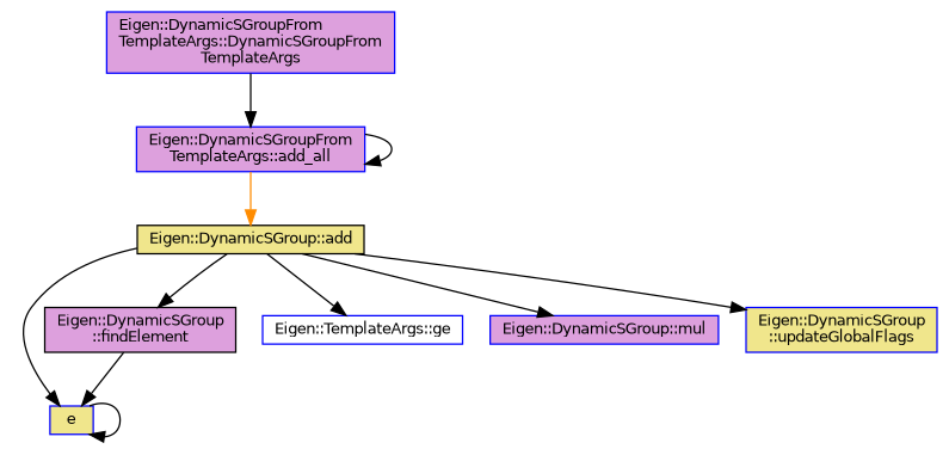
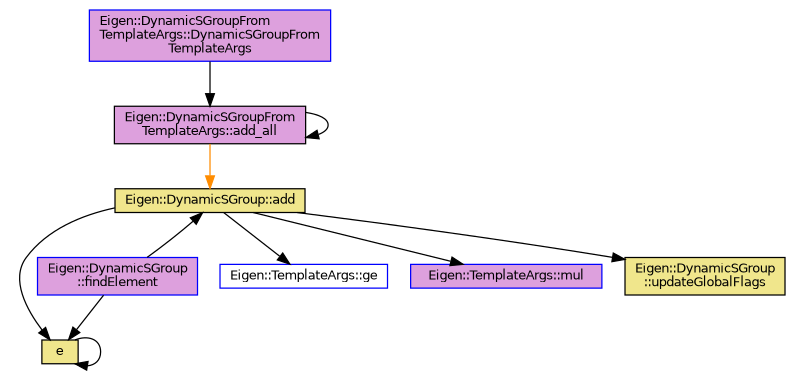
  digraph {
    rankdir=TB
    node [color=blue fillcolor=plum fontname=Helvetica fontsize=10 shape=box style=filled]
    edge [color=black fontname=Helvetica fontsize=10 labelfontname=Helvetica labelfontsize=10 style=solid]
    n1 [fontcolor=black height=0.2 label="Eigen::DynamicSGroupFrom\lTemplateArgs::DynamicSGroupFrom\lTemplateArgs" width=0.4]
-   n2 [height=0.2 label="Eigen::DynamicSGroupFrom\lTemplateArgs::add_all" width=0.4]
+   n2 [color=black height=0.2 label="Eigen::DynamicSGroupFrom\lTemplateArgs::add_all" width=0.4]
    n3 [color=black fillcolor=khaki height=0.2 label="Eigen::DynamicSGroup::add" width=0.4]
-   n4 [fillcolor=khaki height=0.2 label=e width=0.4]
-   n5 [color=black height=0.2 label="Eigen::DynamicSGroup\l::findElement" width=0.4]
+   n4 [color=black fillcolor=khaki height=0.2 label=e width=0.4]
+   n5 [height=0.2 label="Eigen::DynamicSGroup\l::findElement" width=0.4]
    n6 [fillcolor=white height=0.2 label="Eigen::TemplateArgs::ge" width=0.4]
-   n7 [height=0.2 label="Eigen::DynamicSGroup::mul" width=0.4]
-   n8 [fillcolor=khaki height=0.2 label="Eigen::DynamicSGroup\l::updateGlobalFlags" width=0.4]
+   n7 [height=0.2 label="Eigen::TemplateArgs::mul" width=0.4]
+   n8 [color=black fillcolor=khaki height=0.2 label="Eigen::DynamicSGroup\l::updateGlobalFlags" width=0.4]
    n1 -> n2
    n2 -> n2
    n2 -> n3 [color=darkorange]
    n3 -> n4
-   n3 -> n5
+   n5 -> n3
    n3 -> n6
    n3 -> n7
    n3 -> n8
    n4 -> n4
    n5 -> n4
  }
